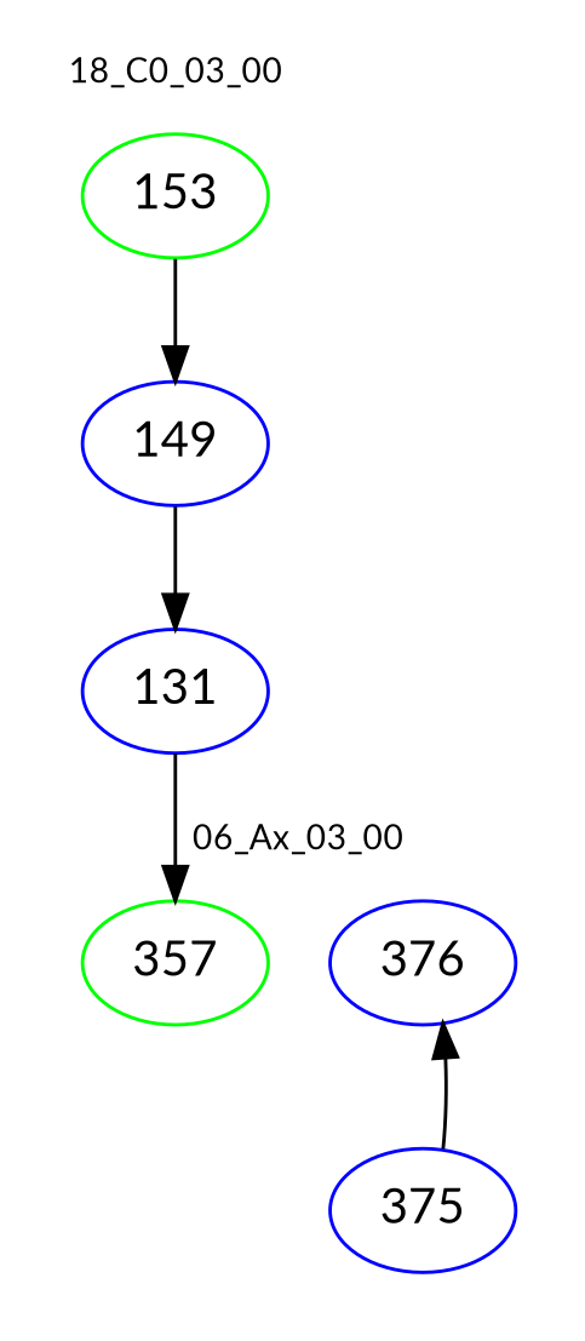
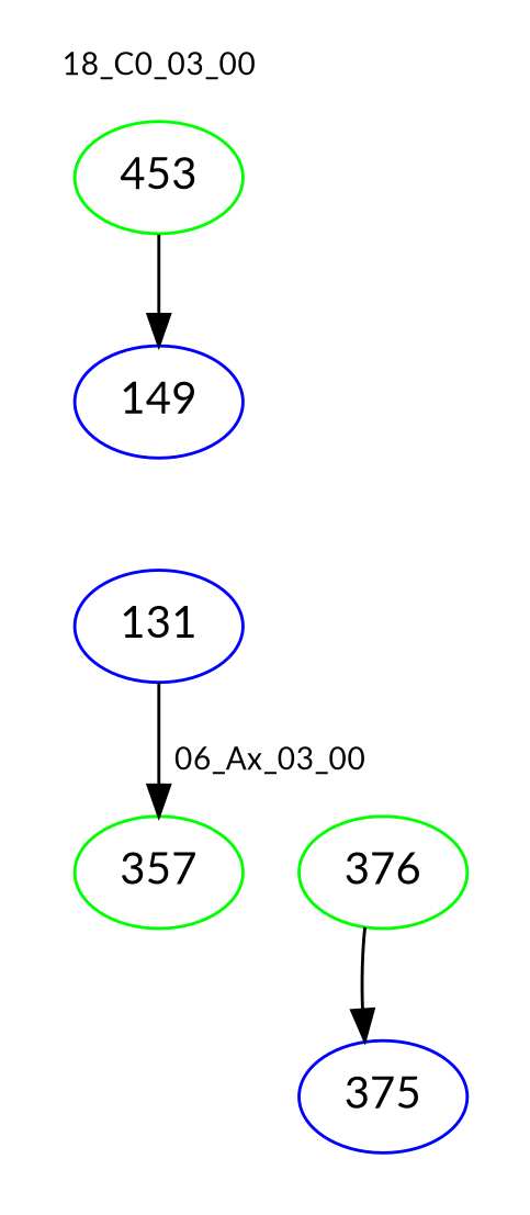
  digraph {
    fontname=Lato
    node [color=blue fontname=Lato]
    edge [color=black fontname=Lato]
-   n1 [label=376]
+   n1 [color=green label=376]
    n2 [color=green label=357]
    n3 [label=375]
    n4 [label=149]
    n5 [label=131]
-   n6 [color=green label=153]
+   n6 [color=green label=453]
    subgraph cluster_1 {
      color=white
      fontsize=10
      label="06_Ax_03_00"
      n1
      n2
      n3
    }
    subgraph cluster_2 {
      color=white
      fontsize=10
      label="18_C0_03_00"
      n4
      n5
      n6
    }
-   n3 -> n1
-   n4 -> n5
+   n1 -> n3
    n5 -> n2
    n6 -> n4
  }
